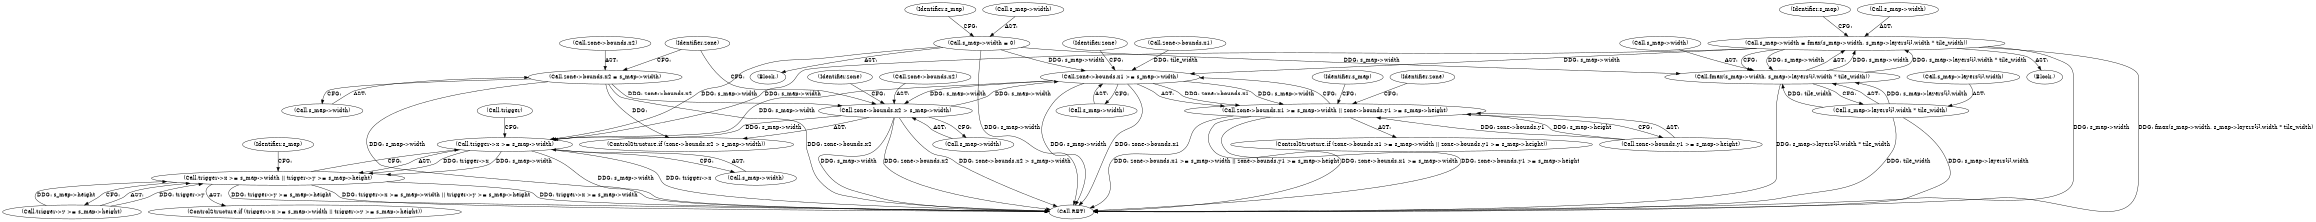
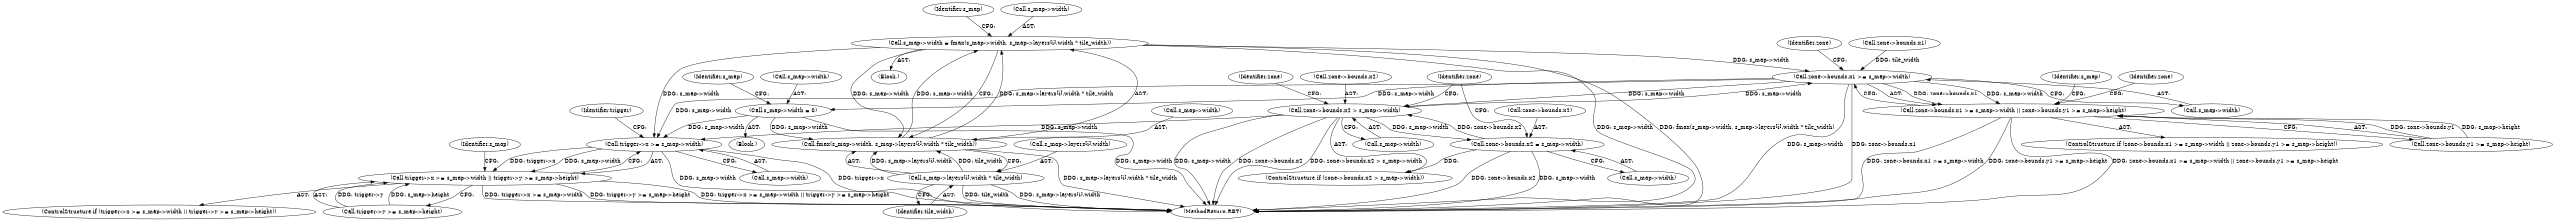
  digraph {
    n1 [label="(Call,s_map->width = fmax(s_map->width, s_map->layers[i].width * tile_width))"]
    n2 [label="(Call,fmax(s_map->width, s_map->layers[i].width * tile_width))"]
    n3 [label="(Call,zone->bounds.x1 >= s_map->width)"]
    n4 [label="(Call,trigger->x >= s_map->width)"]
    n5 [label="(Block,)"]
-   n6 [label="(Call,RET)"]
+   n6 [label="(MethodReturn,RET)"]
    n7 [label="(Call,s_map->layers[i].width * tile_width)"]
    n8 [label="(Call,zone->bounds.x1 >= s_map->width || zone->bounds.y1 >= s_map->height)"]
    n9 [label="(Call,zone->bounds.x2 > s_map->width)"]
    n10 [label="(Call,s_map->width)"]
    n11 [label="(Call,trigger->x >= s_map->width || trigger->y >= s_map->height)"]
    n12 [label="(Call,s_map->width)"]
+   n13 [label="(Identifier,tile_width)"]
    n14 [label="(Call,s_map->width = 0)"]
    n15 [label="(Block,)"]
    n16 [label="(Call,zone->bounds.y1 >= s_map->height)"]
    n17 [label="(ControlStructure,if (zone->bounds.x1 >= s_map->width || zone->bounds.y1 >= s_map->height))"]
    n18 [label="(Call,zone->bounds.x2 = s_map->width)"]
    n19 [label="(ControlStructure,if (zone->bounds.x2 > s_map->width))"]
    n20 [label="(Call,s_map->width)"]
    n21 [label="(Call,s_map->width)"]
    n22 [label="(Call,trigger->y >= s_map->height)"]
    n23 [label="(ControlStructure,if (trigger->x >= s_map->width || trigger->y >= s_map->height))"]
    n24 [label="(Identifier,s_map)"]
    n25 [label="(Identifier,zone)"]
    n26 [label="(Identifier,s_map)"]
    n27 [label="(Identifier,s_map)"]
    n28 [label="(Call,s_map->width)"]
    n29 [label="(Identifier,zone)"]
    n30 [label="(Call,zone->bounds.x2)"]
-   n31 [label="(Call,trigger)"]
+   n31 [label="(Identifier,trigger)"]
    n32 [label="(Call,s_map->width)"]
    n33 [label="(Identifier,zone)"]
    n34 [label="(Call,s_map->layers[i].width)"]
    n35 [label="(Call,zone->bounds.x2)"]
    n36 [label="(Call,zone->bounds.x1)"]
    n37 [label="(Identifier,s_map)"]
    n38 [label="(Call,s_map->width)"]
    n39 [label="(Identifier,zone)"]
    n1 -> n2 [label="CFG: "]
    n1 -> n2 [label="DDG: s_map->width"]
    n1 -> n3 [label="DDG: s_map->width"]
    n1 -> n4 [label="DDG: s_map->width"]
    n1 -> n5 [label="AST: "]
    n1 -> n6 [label="DDG: s_map->width"]
    n1 -> n6 [label="DDG: fmax(s_map->width, s_map->layers[i].width * tile_width)"]
    n2 -> n1 [label="AST: "]
    n2 -> n1 [label="DDG: s_map->width"]
    n2 -> n1 [label="DDG: s_map->layers[i].width * tile_width"]
    n2 -> n6 [label="DDG: s_map->layers[i].width * tile_width"]
    n2 -> n7 [label="CFG: "]
    n3 -> n4 [label="DDG: s_map->width"]
    n3 -> n6 [label="DDG: s_map->width"]
    n3 -> n6 [label="DDG: zone->bounds.x1"]
    n3 -> n8 [label="AST: "]
    n3 -> n8 [label="DDG: zone->bounds.x1"]
    n3 -> n8 [label="DDG: s_map->width"]
    n3 -> n9 [label="DDG: s_map->width"]
    n3 -> n10 [label="CFG: "]
    n4 -> n6 [label="DDG: s_map->width"]
    n4 -> n6 [label="DDG: trigger->x"]
    n4 -> n11 [label="AST: "]
    n4 -> n11 [label="DDG: trigger->x"]
    n4 -> n11 [label="DDG: s_map->width"]
    n4 -> n12 [label="CFG: "]
    n7 -> n2 [label="AST: "]
    n7 -> n2 [label="DDG: s_map->layers[i].width"]
    n7 -> n2 [label="DDG: tile_width"]
    n7 -> n6 [label="DDG: s_map->layers[i].width"]
    n7 -> n6 [label="DDG: tile_width"]
+   n7 -> n13 [label="CFG: "]
    n8 -> n3 [label="CFG: "]
    n8 -> n6 [label="DDG: zone->bounds.x1 >= s_map->width || zone->bounds.y1 >= s_map->height"]
    n8 -> n6 [label="DDG: zone->bounds.x1 >= s_map->width"]
    n8 -> n6 [label="DDG: zone->bounds.y1 >= s_map->height"]
    n8 -> n16 [label="CFG: "]
    n8 -> n17 [label="AST: "]
    n9 -> n3 [label="DDG: s_map->width"]
    n9 -> n4 [label="DDG: s_map->width"]
    n9 -> n6 [label="DDG: zone->bounds.x2 > s_map->width"]
    n9 -> n6 [label="DDG: s_map->width"]
    n9 -> n6 [label="DDG: zone->bounds.x2"]
+   n9 -> n18 [label="DDG: s_map->width"]
    n9 -> n19 [label="AST: "]
    n9 -> n20 [label="CFG: "]
    n10 -> n3 [label="AST: "]
    n11 -> n4 [label="CFG: "]
    n11 -> n6 [label="DDG: trigger->x >= s_map->width || trigger->y >= s_map->height"]
    n11 -> n6 [label="DDG: trigger->x >= s_map->width"]
    n11 -> n6 [label="DDG: trigger->y >= s_map->height"]
    n11 -> n22 [label="CFG: "]
    n11 -> n23 [label="AST: "]
    n12 -> n4 [label="AST: "]
+   n13 -> n7 [label="AST: "]
    n14 -> n2 [label="DDG: s_map->width"]
-   n14 -> n3 [label="DDG: s_map->width"]
+   n3 -> n14 [label="DDG: s_map->width"]
    n14 -> n4 [label="DDG: s_map->width"]
    n14 -> n6 [label="DDG: s_map->width"]
    n14 -> n15 [label="AST: "]
    n16 -> n8 [label="AST: "]
    n16 -> n8 [label="DDG: zone->bounds.y1"]
    n16 -> n8 [label="DDG: s_map->height"]
    n18 -> n6 [label="DDG: zone->bounds.x2"]
    n18 -> n6 [label="DDG: s_map->width"]
    n18 -> n9 [label="DDG: zone->bounds.x2"]
    n18 -> n19 [label="DDG: "]
    n18 -> n21 [label="CFG: "]
    n20 -> n9 [label="AST: "]
    n21 -> n18 [label="AST: "]
    n22 -> n11 [label="AST: "]
    n22 -> n11 [label="DDG: trigger->y"]
    n22 -> n11 [label="DDG: s_map->height"]
    n24 -> n14 [label="CFG: "]
    n25 -> n3 [label="CFG: "]
    n26 -> n8 [label="CFG: "]
    n27 -> n1 [label="CFG: "]
    n28 -> n2 [label="AST: "]
    n29 -> n9 [label="CFG: "]
    n29 -> n18 [label="CFG: "]
    n30 -> n18 [label="AST: "]
    n31 -> n4 [label="CFG: "]
    n32 -> n1 [label="AST: "]
    n33 -> n9 [label="CFG: "]
    n34 -> n7 [label="AST: "]
    n35 -> n9 [label="AST: "]
    n36 -> n3 [label="DDG: tile_width"]
    n37 -> n11 [label="CFG: "]
    n38 -> n14 [label="AST: "]
    n39 -> n8 [label="CFG: "]
  }
